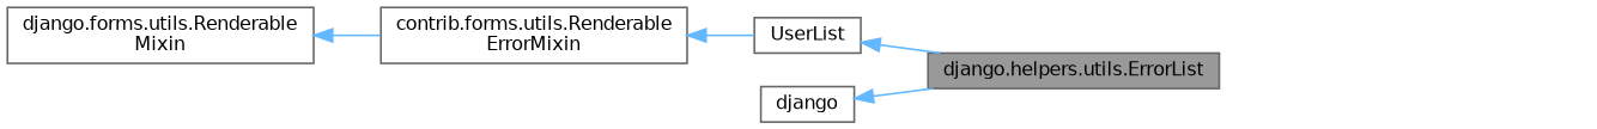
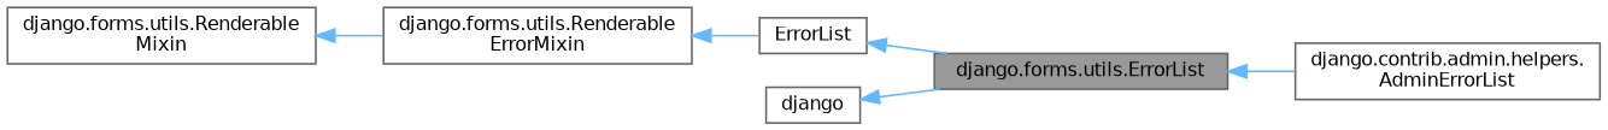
  digraph {
    rankdir=LR
    node [color=gray40 fillcolor=white fontname=Helvetica fontsize=10 shape=box style=filled]
    edge [color=steelblue1 dir=back fontname=Helvetica fontsize=10 labelfontname=Helvetica labelfontsize=10 style=solid]
-   n1 [fillcolor=grey60 fontcolor=black height=0.2 label="django.helpers.utils.ErrorList" width=0.4]
-   n3 [height=0.2 label=UserList width=0.4]
+   n1 [fillcolor=grey60 fontcolor=black height=0.2 label="django.forms.utils.ErrorList" width=0.4]
+   n2 [height=0.2 label="django.contrib.admin.helpers.\lAdminErrorList" width=0.4]
+   n3 [height=0.2 label=ErrorList width=0.4]
    n4 [height=0.2 label=django width=0.4]
-   n5 [height=0.2 label="contrib.forms.utils.Renderable\lErrorMixin" width=0.4]
+   n5 [height=0.2 label="django.forms.utils.Renderable\lErrorMixin" width=0.4]
    n6 [height=0.2 label="django.forms.utils.Renderable\lMixin" width=0.4]
+   n1 -> n2
    n3 -> n1
    n4 -> n1
    n5 -> n3
    n6 -> n5
  }
